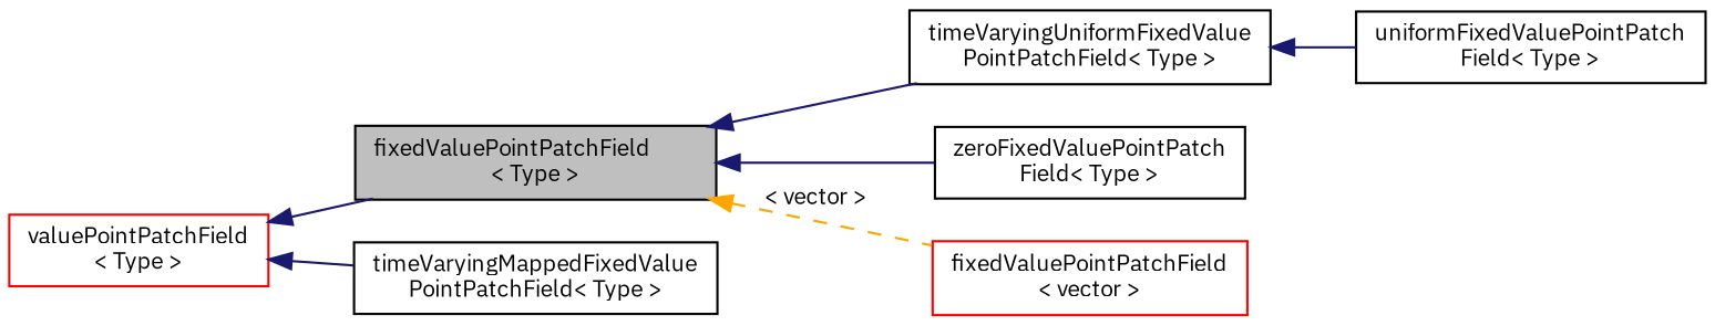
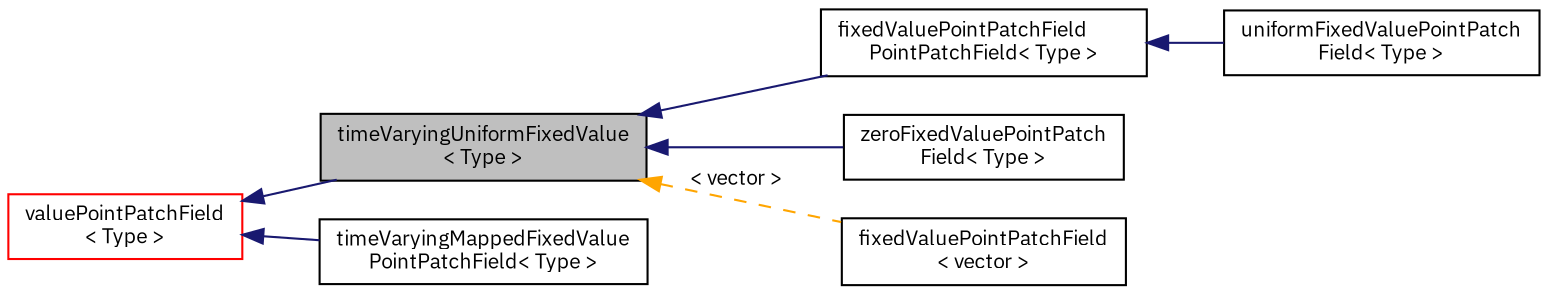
  digraph {
    fontname="IBM Plex Sans"
    rankdir=LR
    node [color=black fontname="IBM Plex Sans" fontsize=10 shape=record]
    edge [color=midnightblue dir=back fontname="IBM Plex Sans" fontsize=10 labelfontname=Helvetica labelfontsize=10 style=solid]
-   n1 [fillcolor=grey75 fontcolor=black height=0.2 label="fixedValuePointPatchField\l\< Type \>" style=filled width=0.4]
-   n2 [height=0.2 label="timeVaryingUniformFixedValue\lPointPatchField\< Type \>" width=0.4]
+   n1 [fillcolor=grey75 fontcolor=black height=0.2 label="timeVaryingUniformFixedValue\l\< Type \>" style=filled width=0.4]
+   n2 [height=0.2 label="fixedValuePointPatchField\lPointPatchField\< Type \>" width=0.4]
    n3 [height=0.2 label="zeroFixedValuePointPatch\lField\< Type \>" width=0.4]
-   n4 [color=red height=0.2 label="fixedValuePointPatchField\l\< vector \>" width=0.4]
+   n4 [height=0.2 label="fixedValuePointPatchField\l\< vector \>" width=0.4]
    n5 [height=0.2 label="timeVaryingMappedFixedValue\lPointPatchField\< Type \>" width=0.4]
    n6 [height=0.2 label="uniformFixedValuePointPatch\lField\< Type \>" width=0.4]
    n7 [color=red height=0.2 label="valuePointPatchField\l\< Type \>" width=0.4]
    n1 -> n2
    n1 -> n3
    n1 -> n4 [color=orange label=" \< vector \>" style=dashed]
    n2 -> n6
    n7 -> n1
    n7 -> n5
  }
